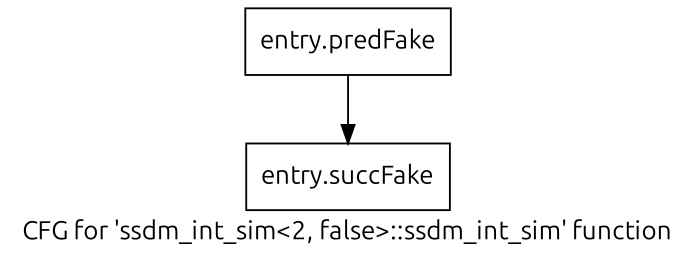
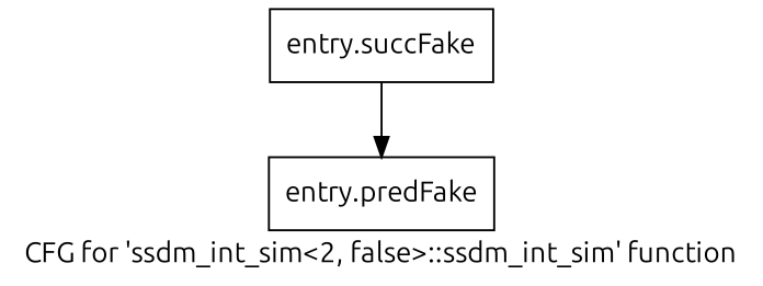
  digraph {
    label="CFG for 'ssdm_int_sim\<2, false\>::ssdm_int_sim' function"
    fontname=Ubuntu
    node [shape=record fontname=Ubuntu]
    n1 [label="{entry.predFake}"]
    n2 [filename="/proj/xbuilds/2019.2_0801_1/installs/lin64/Scout/HEAD/include/ap_common.h" label="{entry.succFake}" linenumber=591]
-   n1 -> n2 [filename="/proj/xbuilds/2019.2_0801_1/installs/lin64/Scout/HEAD/include/ap_common.h" fontname=Ubuntu]
+   n2 -> n1 [filename="/proj/xbuilds/2019.2_0801_1/installs/lin64/Scout/HEAD/include/ap_common.h" fontname=Ubuntu]
  }
